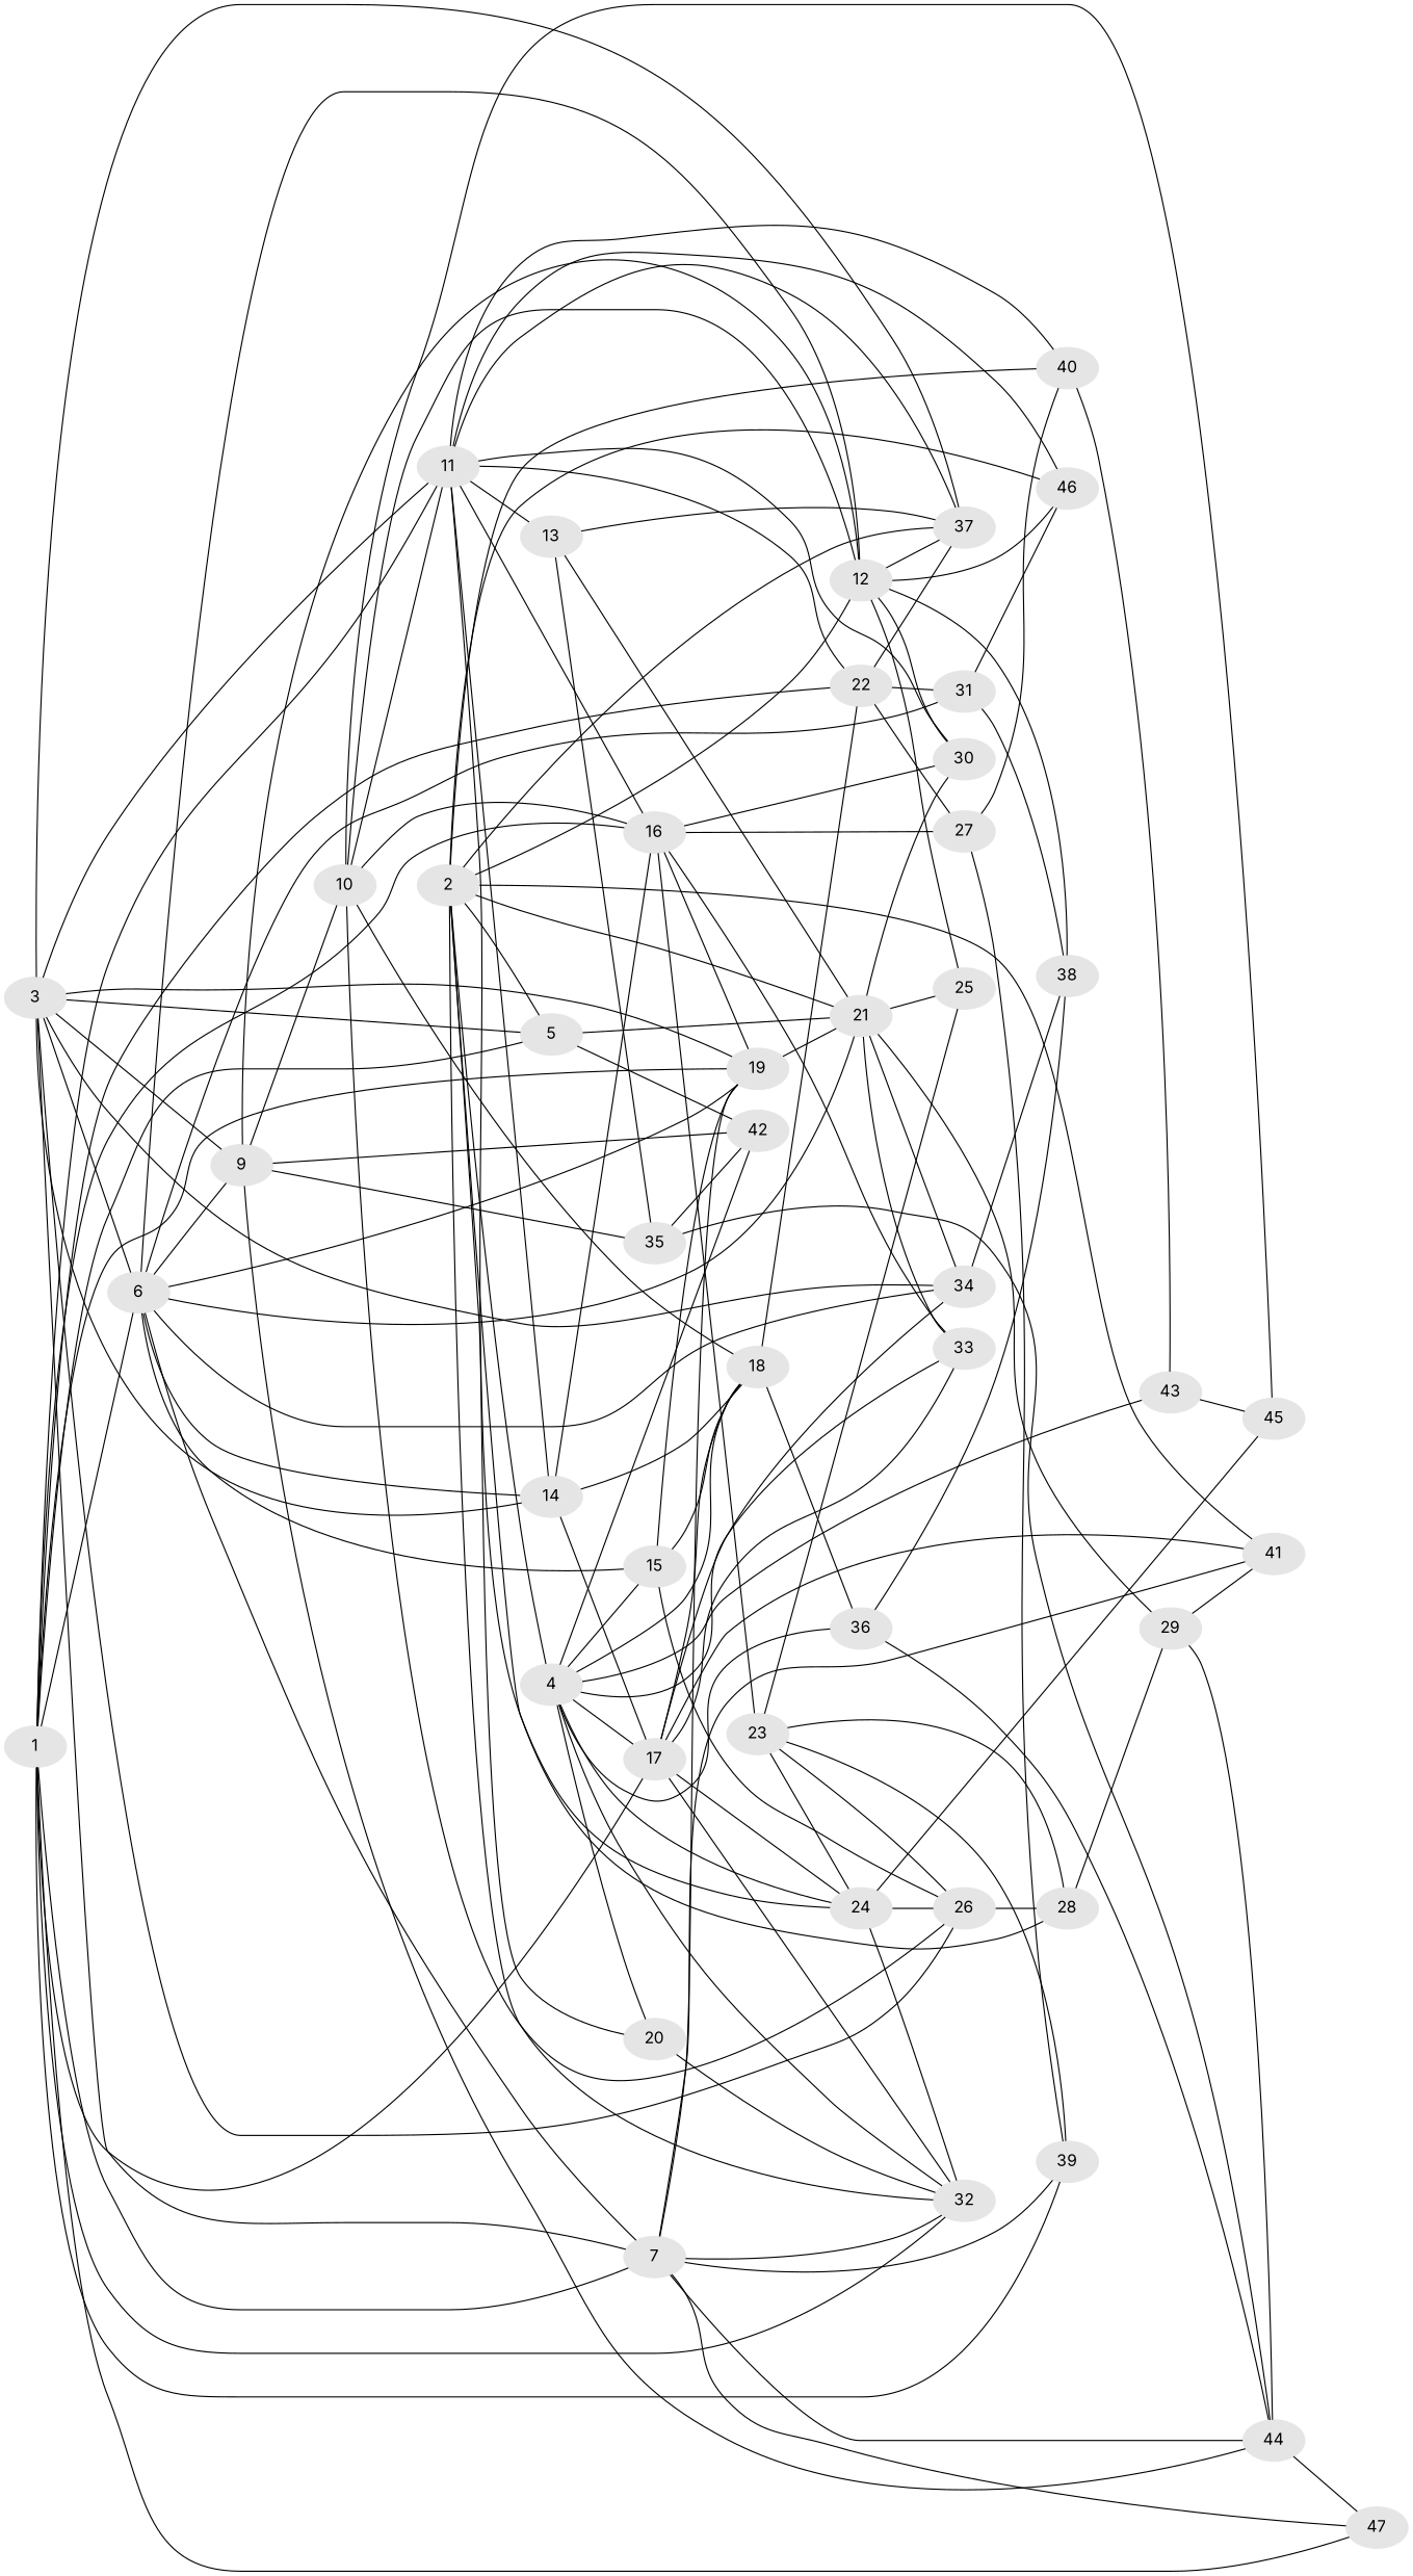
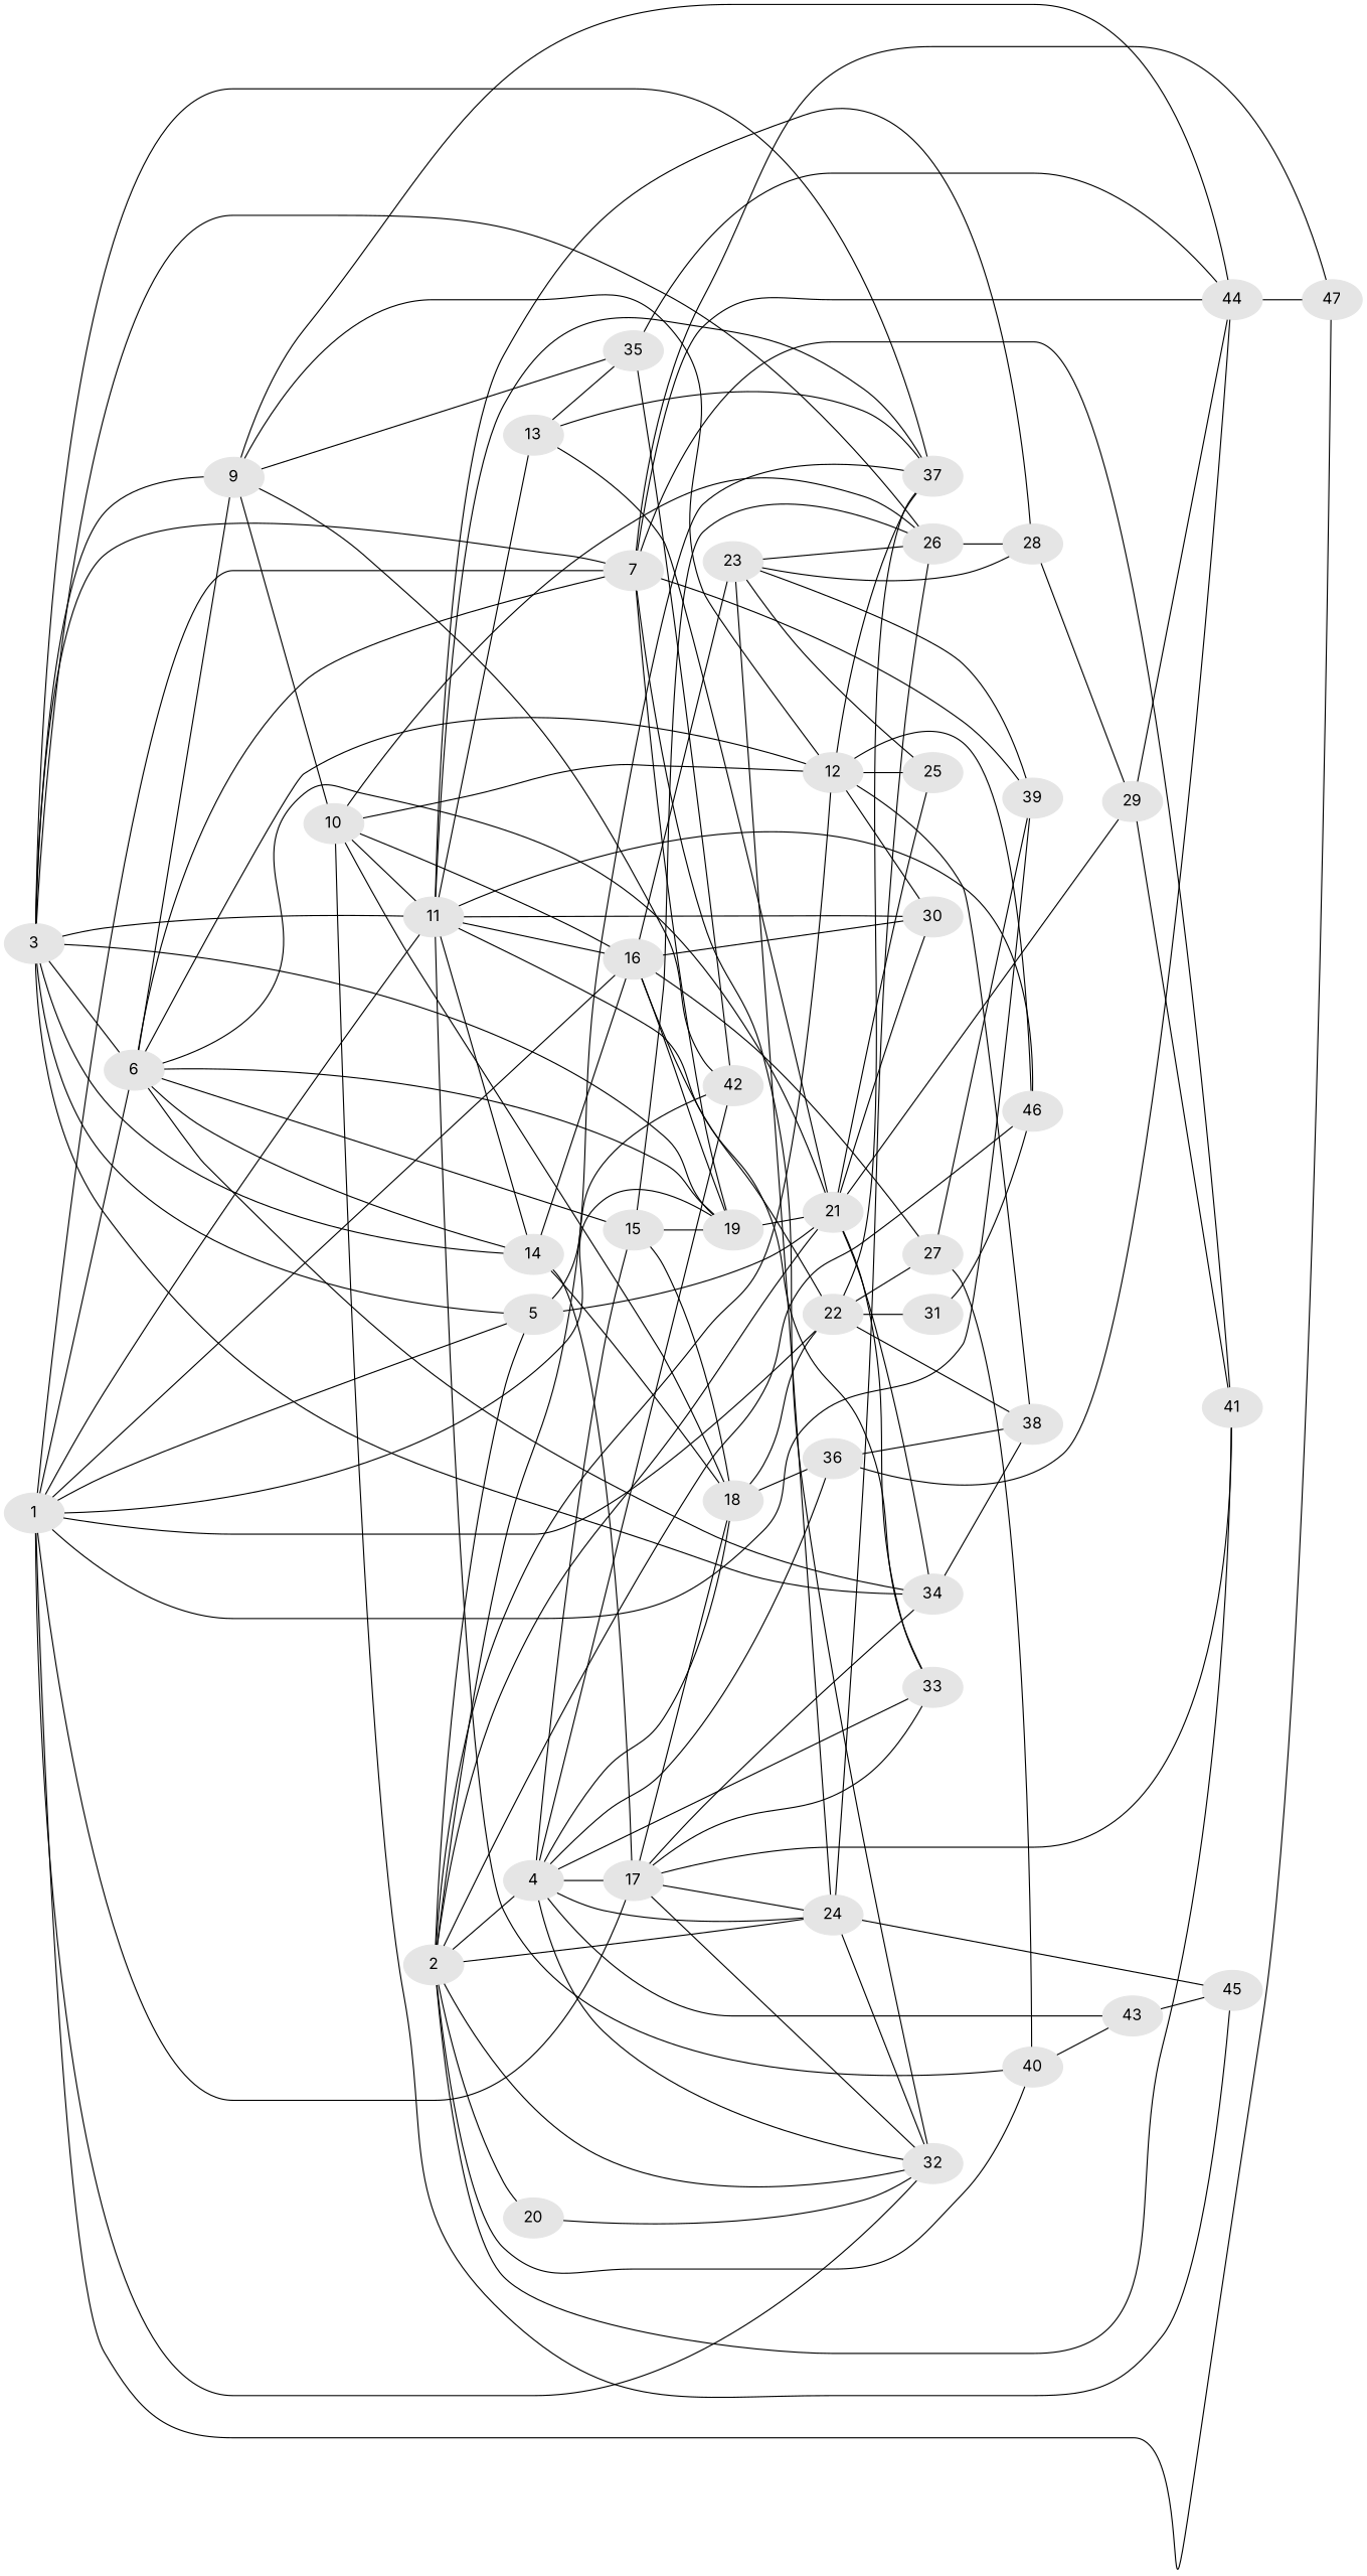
  graph {
    fontname=Inter
    rankdir=LR
    node [color=gray90 fontname=Inter style=filled]
    edge [fontname=Inter weight=1.0]
    1
    5
    6
    7
    11
    16
    17
    19
    22
    32
    39
    47
    21
    42
    12
    9
    14
    34
    15
    31
    41
    44
    37
    40
    46
    28
    13
    30
    33
    23
    27
    24
    18
    2
    4
    20
    36
    43
    25
    38
    29
    26
    45
    3
    10
    35
    1 -- 5
    1 -- 6
    1 -- 7
    1 -- 11
    1 -- 16
    1 -- 17
    1 -- 19
    1 -- 22
    1 -- 32 [weight=2.0]
    1 -- 39
    1 -- 47
    5 -- 21 [weight=3.0]
    5 -- 42
    6 -- 7
    6 -- 19 [weight=2.0]
    6 -- 21
    6 -- 12
    6 -- 9
    6 -- 14
    6 -- 34
    6 -- 15
-   6 -- 31
    7 -- 19
    7 -- 32
    7 -- 39
    7 -- 47
    7 -- 41
    7 -- 44 [weight=4.0]
    11 -- 16
    11 -- 22
    11 -- 14
    11 -- 37
    11 -- 40
    11 -- 46
    11 -- 28
    11 -- 13
    11 -- 30
    16 -- 19
    16 -- 30
    16 -- 33
    16 -- 23
    16 -- 27
    17 -- 32
    17 -- 34 [weight=2.0]
    17 -- 41
    17 -- 33
    17 -- 24 [weight=2.0]
    17 -- 18 [weight=2.0]
    19 -- 21
    22 -- 31
    22 -- 37
    22 -- 27
    21 -- 34
    21 -- 30
    21 -- 33
    21 -- 25
    21 -- 29
    12 -- 37 [weight=3.0]
    12 -- 46
    12 -- 30
    12 -- 25 [weight=2.0]
    12 -- 38
    9 -- 42
    9 -- 12
    9 -- 44
    9 -- 10
    9 -- 35
    14 -- 16
    14 -- 17
    14 -- 18
    34 -- 38
    15 -- 19 [weight=2.0]
    15 -- 18
    15 -- 26
    31 -- 46
-   31 -- 38
+   22 -- 38
    44 -- 47
    40 -- 43
    28 -- 29
    13 -- 21
    13 -- 37
    13 -- 35
    23 -- 39
    23 -- 28
    23 -- 24
    23 -- 25
    23 -- 26
    27 -- 39
    27 -- 40
    24 -- 32
    24 -- 26 [weight=2.0]
    24 -- 45 [weight=2.0]
    18 -- 22
    18 -- 36
    2 -- 5
    2 -- 32
    2 -- 21
    2 -- 12
    2 -- 41
    2 -- 37
    2 -- 40
    2 -- 46
    2 -- 24
    2 -- 4
    2 -- 20 [weight=2.0]
    4 -- 17
    4 -- 32
    4 -- 42
    4 -- 15
    4 -- 33
    4 -- 24
    4 -- 18
-   4 -- 20
    4 -- 36
    4 -- 43 [weight=2.0]
    20 -- 32
    36 -- 44
    36 -- 38
    43 -- 45
    29 -- 41
    29 -- 44
    26 -- 28 [weight=2.0]
    3 -- 5 [weight=2.0]
    3 -- 6
    3 -- 7
    3 -- 11
    3 -- 19 [weight=2.0]
    3 -- 9
    3 -- 14
    3 -- 34
    3 -- 37
    3 -- 26
    10 -- 11
    10 -- 16 [weight=2.0]
    10 -- 12
    10 -- 18
    10 -- 26
    10 -- 45
    35 -- 42
    35 -- 44
  }
